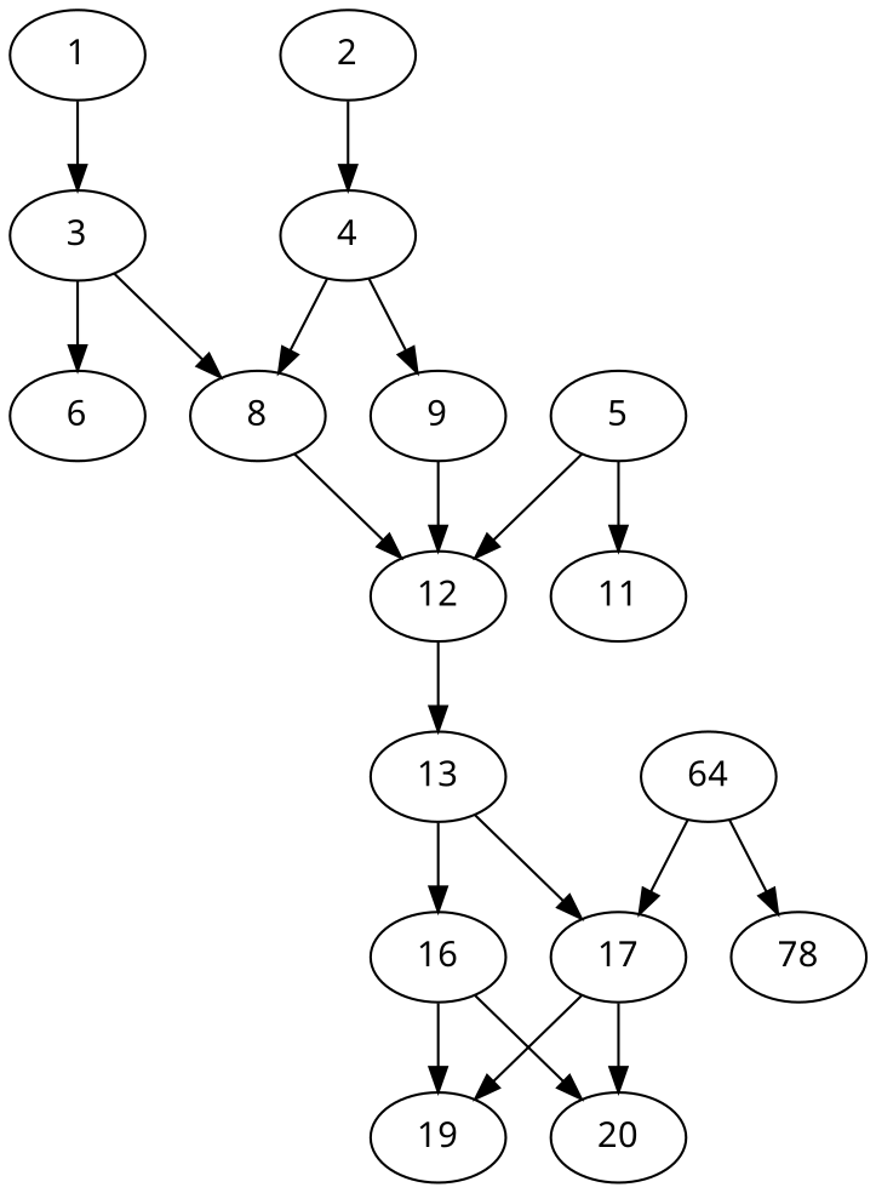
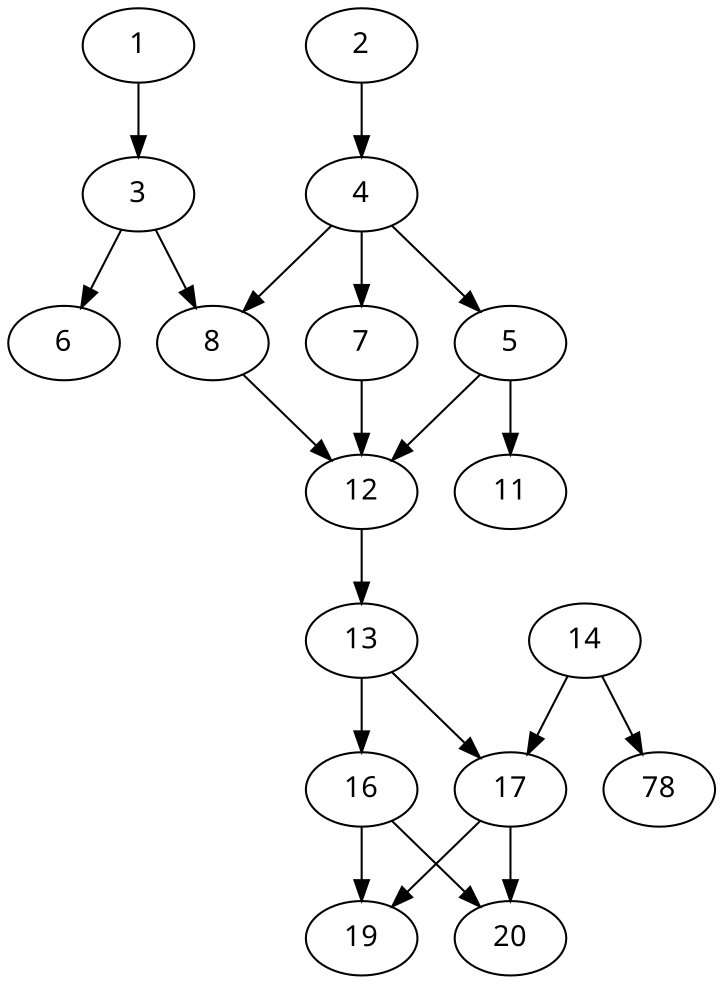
  digraph {
    fontname="Noto Sans"
    node [alpha=0.18 fontname="Noto Sans"]
    edge [fontname="Noto Sans"]
    1 [alpha=0.01 expect_size=47978496]
    3 [expect_size=32146432]
    6 [alpha=0.03 expect_size=41873408]
    8 [alpha=0.07 expect_size=28959744]
    4 [alpha=0.15 expect_size=24474624]
    5 [alpha=0.14 expect_size=24625152]
-   7 [expect_size=45083648 label=9]
+   7 [expect_size=45083648]
    12 [alpha=0.12 expect_size=6742016]
    11 [alpha=0.04 expect_size=5276672]
    2 [alpha=0.19 expect_size=26578944]
    13 [expect_size=50532352]
    17 [alpha=0.11 expect_size=27122688]
    16 [expect_size=20573184]
-   14 [alpha=0.09 expect_size=46208000 label=64]
+   14 [alpha=0.09 expect_size=46208000]
    n15 [alpha=0.01 expect_size=21565440 label=78]
    19 [alpha=0.12 expect_size=39126016]
    20 [alpha=0.06 expect_size=36197376]
    1 -> 3
    3 -> 6
    3 -> 8
    8 -> 12
    4 -> 8
+   4 -> 5
    4 -> 7
    5 -> 12
    5 -> 11
    7 -> 12
    12 -> 13
    2 -> 4
    13 -> 17
    13 -> 16
    17 -> 19
    17 -> 20
    16 -> 19
    16 -> 20
    14 -> 17
    14 -> n15
  }
